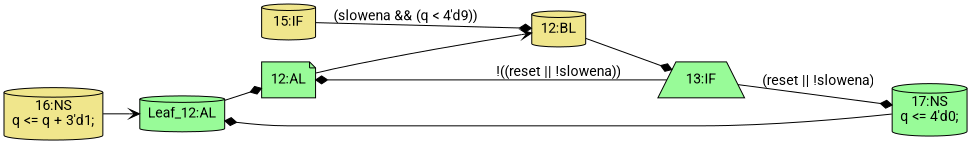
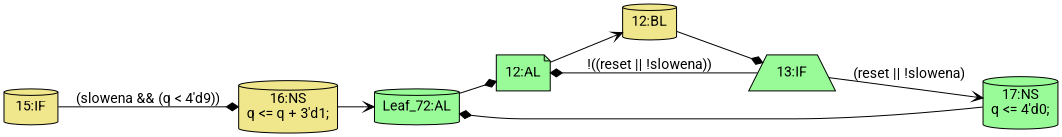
  strict digraph {
    fontname=Roboto
    rankdir=LR
    node [fillcolor=palegreen fontname=Roboto shape=cylinder statements="[]" style=filled typ=NonblockingSubstitution]
    edge [arrowhead=diamond cond="[]" fontname=Roboto lineno=None]
    n1 [ast="<pyverilog.vparser.ast.NonblockingSubstitution object at 0x7f997e14e4d0>" fillcolor=khaki label="16:NS\nq <= q + 3'd1;" statements="[<pyverilog.vparser.ast.NonblockingSubstitution object at 0x7f997e14e4d0>]"]
-   n2 [def_var="['q']" label="Leaf_12:AL" statements="" typ=""]
+   n2 [def_var="['q']" label="Leaf_72:AL" statements="" typ=""]
    n3 [ast="<pyverilog.vparser.ast.Always object at 0x7f997e143fd0>" clk_sens=True label="12:AL" sens="['clk']" shape=note typ=Always use_var="['reset', 'q', 'slowena']"]
    n4 [ast="<pyverilog.vparser.ast.Block object at 0x7f997e4750d0>" fillcolor=khaki label="12:BL" typ=Block]
    n5 [ast="<pyverilog.vparser.ast.IfStatement object at 0x7f997e1a3890>" fillcolor=khaki label="15:IF" typ=IfStatement]
    n6 [ast="<pyverilog.vparser.ast.IfStatement object at 0x7f997e156750>" label="13:IF" shape=trapezium typ=IfStatement]
    n7 [ast="<pyverilog.vparser.ast.NonblockingSubstitution object at 0x7f997e156bd0>" label="17:NS\nq <= 4'd0;" statements="[<pyverilog.vparser.ast.NonblockingSubstitution object at 0x7f997e156bd0>]"]
    n1 -> n2 [arrowhead=vee]
    n2 -> n3 [cond="" lineno=""]
    n3 -> n4 [arrowhead=vee]
    n4 -> n6
-   n5 -> n4 [cond="['slowena', 'q']" label="(slowena && (q < 4'd9))" lineno=15]
+   n5 -> n1 [cond="['slowena', 'q']" label="(slowena && (q < 4'd9))" lineno=15]
    n6 -> n3 [cond="['reset', 'slowena']" label="!((reset || !slowena))" lineno=13]
-   n6 -> n7 [cond="['reset', 'slowena']" label="(reset || !slowena)" lineno=13]
+   n6 -> n7 [arrowhead=vee cond="['reset', 'slowena']" label="(reset || !slowena)" lineno=13]
    n7 -> n2
  }
